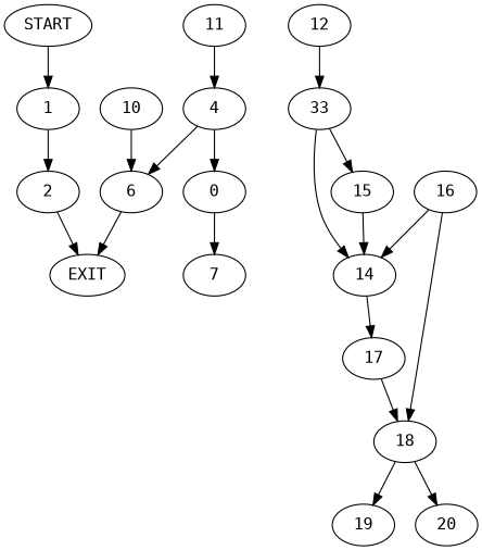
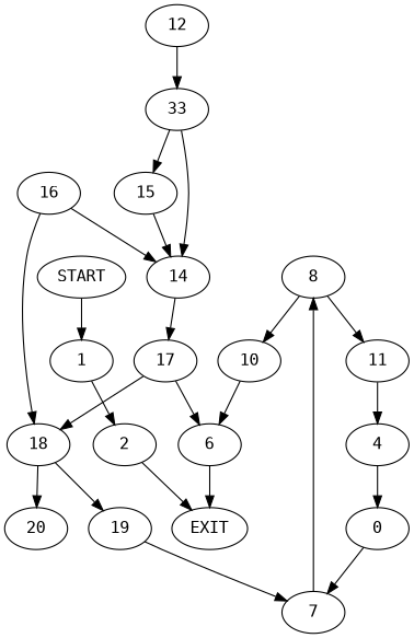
  digraph {
    fontname="DejaVu Sans Mono"
    node [fontname="DejaVu Sans Mono"]
    edge [fontname="DejaVu Sans Mono"]
    n1 [label=START]
    1
    2
    n4 [label=EXIT]
    n5 [label=0]
    4
    6
    7
+   8
    10
    11
    n12 [label=33]
    12
    14
    15
    17
    16
    18
    19
    20
    n1 -> 1
    1 -> 2
    2 -> n4
    n5 -> 7
    4 -> n5
-   4 -> 6
+   17 -> 6
    6 -> n4
+   7 -> 8
+   8 -> 10
+   8 -> 11
    10 -> 6
    11 -> 4
    n12 -> 14
    n12 -> 15
    12 -> n12
    14 -> 17
    15 -> 14
    17 -> 18
    16 -> 14
    16 -> 18
    18 -> 19
    18 -> 20
+   19 -> 7
  }
